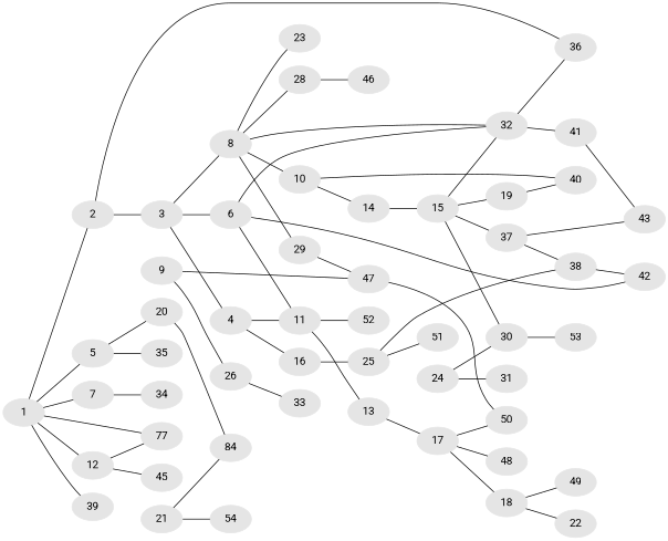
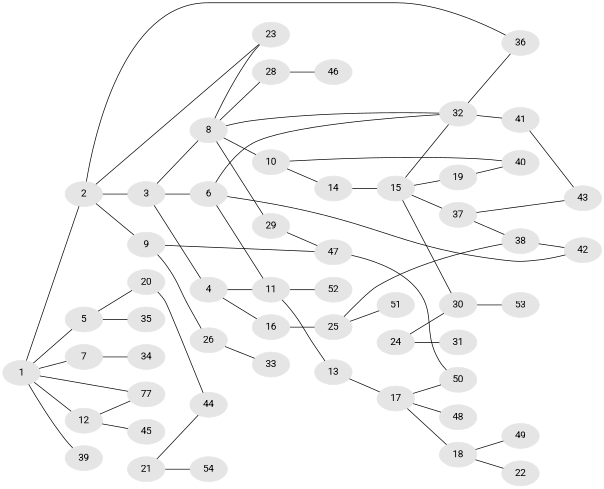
  graph {
    fontname=Roboto
    rankdir=LR
    node [color=gray90 fontname=Roboto style=filled]
    edge [fontname=Roboto]
    1
    2
    5
    7
    12
    n6 [label=77]
    39
    3
    9
    23
    36
    20
    35
    34
    45
    4
    6
    8
    26
    47
    11
    16
    32
    42
    10
    29
    28
    13
    52
    25
    24
    30
    31
-   44 [label=84]
+   44
    41
    14
    40
    33
    50
    15
    17
    18
    48
    19
    37
    53
    38
    43
    21
    54
    51
    22
    49
    46
    1 -- 2
    1 -- 5
    1 -- 7
    1 -- 12
    1 -- n6
    1 -- 39
    2 -- 3
+   2 -- 9
+   2 -- 23
    2 -- 36
    5 -- 20
    5 -- 35
    7 -- 34
    12 -- n6
    12 -- 45
    3 -- 4
    3 -- 6
    3 -- 8
    9 -- 26
    9 -- 47
    20 -- 44
    4 -- 11
    4 -- 16
    6 -- 11
    6 -- 32
    6 -- 42
    8 -- 23
    8 -- 32
    8 -- 10
    8 -- 29
    8 -- 28
    26 -- 33
    47 -- 50
    11 -- 13
    11 -- 52
    16 -- 25
    32 -- 36
    32 -- 41
    10 -- 14
    10 -- 40
    29 -- 47
    28 -- 46
    13 -- 17
    25 -- 38
    25 -- 51
    24 -- 30
    24 -- 31
    30 -- 53
    41 -- 43
    14 -- 15
    15 -- 32
    15 -- 30
    15 -- 19
    15 -- 37
    17 -- 50
    17 -- 18
    17 -- 48
    18 -- 22
    18 -- 49
    19 -- 40
    37 -- 38
    37 -- 43
    38 -- 42
    21 -- 44
    21 -- 54
  }
